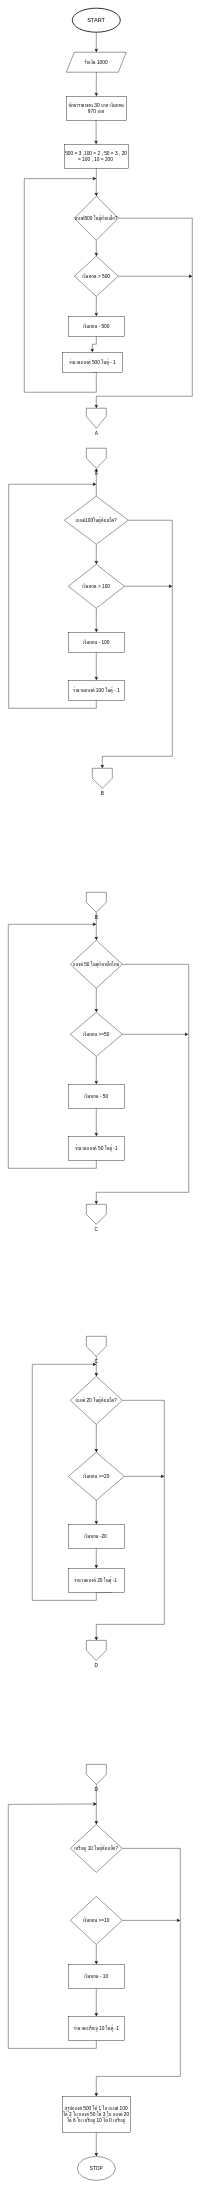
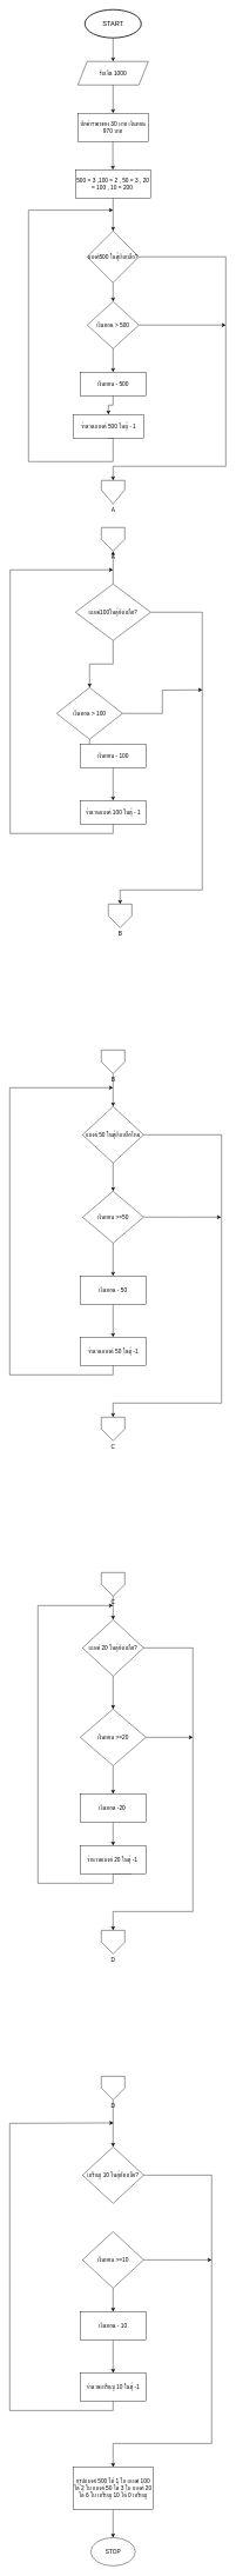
  <mxCell id="0" />
  <mxCell id="1" parent="0" />
  <mxCell id="2" value="&lt;font style=&quot;font-size: 14px;&quot;&gt;START&lt;/font&gt;" style="strokeWidth=2;html=1;shape=mxgraph.flowchart.start_1;whiteSpace=wrap;" vertex="1" parent="1"><mxGeometry x="180" y="20" width="120" height="60" as="geometry" /></mxCell>
  <mxCell id="3" value="" style="endArrow=classic;html=1;rounded=0;exitX=0.5;exitY=1;exitDx=0;exitDy=0;exitPerimeter=0;" edge="1" parent="1" source="2"><mxGeometry width="50" height="50" relative="1" as="geometry"><mxPoint x="230" y="420" as="sourcePoint" /><mxPoint x="240" y="130" as="targetPoint" /></mxGeometry></mxCell>
  <mxCell id="4" value="รับเงิน 1000" style="shape=parallelogram;perimeter=parallelogramPerimeter;whiteSpace=wrap;html=1;fixedSize=1;" vertex="1" parent="1"><mxGeometry x="165" y="130" width="150" height="50" as="geometry" /></mxCell>
  <mxCell id="5" value="" style="endArrow=classic;html=1;rounded=0;exitX=0.5;exitY=1;exitDx=0;exitDy=0;" edge="1" parent="1" source="4"><mxGeometry width="50" height="50" relative="1" as="geometry"><mxPoint x="205" y="250" as="sourcePoint" /><mxPoint x="240" y="240" as="targetPoint" /></mxGeometry></mxCell>
  <mxCell id="6" value="หักค่าราคาของ 30 บาท เงินทอน 970 บาท" style="rounded=0;whiteSpace=wrap;html=1;" vertex="1" parent="1"><mxGeometry x="165" y="240" width="150" height="60" as="geometry" /></mxCell>
  <mxCell id="7" value="" style="endArrow=classic;html=1;rounded=0;" edge="1" parent="1"><mxGeometry width="50" height="50" relative="1" as="geometry"><mxPoint x="239.5" y="300" as="sourcePoint" /><mxPoint x="239.5" y="360" as="targetPoint" /></mxGeometry></mxCell>
  <mxCell id="8" style="edgeStyle=orthogonalEdgeStyle;rounded=0;orthogonalLoop=1;jettySize=auto;html=1;exitX=0.5;exitY=1;exitDx=0;exitDy=0;" edge="1" parent="1" source="9" target="12"><mxGeometry relative="1" as="geometry"><mxPoint x="240" y="470" as="targetPoint" /><Array as="points"><mxPoint x="240" y="440" /><mxPoint x="240" y="440" /></Array></mxGeometry></mxCell>
  <mxCell id="9" value="500 = 3 ,100 = 2 , 50 = 3 , 20 = 100 , 10 = 200&amp;nbsp;" style="rounded=0;whiteSpace=wrap;html=1;" vertex="1" parent="1"><mxGeometry x="160" y="360" width="160" height="60" as="geometry" /></mxCell>
  <mxCell id="10" style="edgeStyle=orthogonalEdgeStyle;rounded=0;orthogonalLoop=1;jettySize=auto;html=1;exitX=0.5;exitY=1;exitDx=0;exitDy=0;" edge="1" parent="1" source="12"><mxGeometry relative="1" as="geometry"><mxPoint x="240" y="640" as="targetPoint" /></mxGeometry></mxCell>
  <mxCell id="11" style="edgeStyle=orthogonalEdgeStyle;rounded=0;orthogonalLoop=1;jettySize=auto;html=1;exitX=1;exitY=0.5;exitDx=0;exitDy=0;entryX=0.5;entryY=0;entryDx=0;entryDy=0;" edge="1" parent="1"><mxGeometry relative="1" as="geometry"><mxPoint x="295" y="545" as="sourcePoint" /><mxPoint x="240" y="1020" as="targetPoint" /><Array as="points"><mxPoint x="480" y="545" /><mxPoint x="480" y="990" /><mxPoint x="240" y="990" /></Array></mxGeometry></mxCell>
  <mxCell id="12" value="แบงค์500 ในตู้ยังเหลือ?" style="rhombus;whiteSpace=wrap;html=1;" vertex="1" parent="1"><mxGeometry x="185" y="490" width="110" height="110" as="geometry" /></mxCell>
  <mxCell id="13" style="edgeStyle=orthogonalEdgeStyle;rounded=0;orthogonalLoop=1;jettySize=auto;html=1;exitX=0.5;exitY=1;exitDx=0;exitDy=0;" edge="1" parent="1" source="15"><mxGeometry relative="1" as="geometry"><mxPoint x="240" y="790" as="targetPoint" /></mxGeometry></mxCell>
  <mxCell id="14" style="edgeStyle=orthogonalEdgeStyle;rounded=0;orthogonalLoop=1;jettySize=auto;html=1;exitX=1;exitY=0.5;exitDx=0;exitDy=0;" edge="1" parent="1" source="15"><mxGeometry relative="1" as="geometry"><mxPoint x="480" y="690" as="targetPoint" /></mxGeometry></mxCell>
  <mxCell id="15" value="เงินทอน &amp;gt; 500" style="rhombus;whiteSpace=wrap;html=1;" vertex="1" parent="1"><mxGeometry x="185" y="640" width="110" height="100" as="geometry" /></mxCell>
  <mxCell id="16" style="edgeStyle=orthogonalEdgeStyle;rounded=0;orthogonalLoop=1;jettySize=auto;html=1;exitX=0.5;exitY=1;exitDx=0;exitDy=0;" edge="1" parent="1" source="17" target="19"><mxGeometry relative="1" as="geometry"><mxPoint x="240" y="900" as="targetPoint" /></mxGeometry></mxCell>
  <mxCell id="17" value="เงินทอน - 500" style="rounded=0;whiteSpace=wrap;html=1;" vertex="1" parent="1"><mxGeometry x="170" y="790" width="140" height="50" as="geometry" /></mxCell>
  <mxCell id="18" style="edgeStyle=orthogonalEdgeStyle;rounded=0;orthogonalLoop=1;jettySize=auto;html=1;exitX=0.5;exitY=1;exitDx=0;exitDy=0;" edge="1" parent="1" source="19"><mxGeometry relative="1" as="geometry"><mxPoint x="240" y="446" as="targetPoint" /><Array as="points"><mxPoint x="240" y="980" /><mxPoint x="60" y="980" /><mxPoint x="60" y="446" /></Array></mxGeometry></mxCell>
  <mxCell id="19" value="จำนวนเเบงค์ 500 ในตู้ - 1" style="rounded=0;whiteSpace=wrap;html=1;" vertex="1" parent="1"><mxGeometry x="155" y="880" width="150" height="50" as="geometry" /></mxCell>
  <mxCell id="20" value="A" style="verticalLabelPosition=bottom;verticalAlign=top;html=1;shape=offPageConnector;rounded=0;size=0.6;" vertex="1" parent="1"><mxGeometry x="215" y="1020" width="50" height="50" as="geometry" /></mxCell>
  <mxCell id="21" value="A" style="verticalLabelPosition=bottom;verticalAlign=top;html=1;shape=offPageConnector;rounded=0;size=0.5;" vertex="1" parent="1"><mxGeometry x="215" y="1120" width="50" height="50" as="geometry" /></mxCell>
  <mxCell id="22" style="edgeStyle=orthogonalEdgeStyle;rounded=0;orthogonalLoop=1;jettySize=auto;html=1;exitX=0.5;exitY=0;exitDx=0;exitDy=0;entryX=0.5;entryY=1;entryDx=0;entryDy=0;" edge="1" parent="1" source="25" target="21"><mxGeometry relative="1" as="geometry" /></mxCell>
  <mxCell id="23" style="edgeStyle=orthogonalEdgeStyle;rounded=0;orthogonalLoop=1;jettySize=auto;html=1;exitX=0.5;exitY=1;exitDx=0;exitDy=0;entryX=0.5;entryY=0;entryDx=0;entryDy=0;" edge="1" parent="1" source="25" target="28"><mxGeometry relative="1" as="geometry" /></mxCell>
  <mxCell id="24" style="edgeStyle=orthogonalEdgeStyle;rounded=0;orthogonalLoop=1;jettySize=auto;html=1;exitX=1;exitY=0.5;exitDx=0;exitDy=0;entryX=0.5;entryY=0;entryDx=0;entryDy=0;" edge="1" parent="1" source="25" target="33"><mxGeometry relative="1" as="geometry"><Array as="points"><mxPoint x="430" y="1300" /><mxPoint x="430" y="1890" /><mxPoint x="255" y="1890" /></Array></mxGeometry></mxCell>
  <mxCell id="25" value="แบงค์100ในตู้ยังเหลือ?" style="rhombus;whiteSpace=wrap;html=1;" vertex="1" parent="1"><mxGeometry x="160" y="1240" width="160" height="120" as="geometry" /></mxCell>
  <mxCell id="26" style="edgeStyle=orthogonalEdgeStyle;rounded=0;orthogonalLoop=1;jettySize=auto;html=1;exitX=0.5;exitY=1;exitDx=0;exitDy=0;entryX=0.5;entryY=0;entryDx=0;entryDy=0;" edge="1" parent="1" source="28" target="30"><mxGeometry relative="1" as="geometry" /></mxCell>
  <mxCell id="27" style="edgeStyle=orthogonalEdgeStyle;rounded=0;orthogonalLoop=1;jettySize=auto;html=1;exitX=1;exitY=0.5;exitDx=0;exitDy=0;" edge="1" parent="1" source="28"><mxGeometry relative="1" as="geometry"><mxPoint x="430" y="1465" as="targetPoint" /></mxGeometry></mxCell>
- <mxCell id="28" value="เงินทอน &amp;gt; 100" style="rhombus;whiteSpace=wrap;html=1;" vertex="1" parent="1"><mxGeometry x="170" y="1410" width="140" height="110" as="geometry" /></mxCell>
+ <mxCell id="28" value="เงินทอน &amp;gt; 100" style="rhombus;whiteSpace=wrap;html=1;" vertex="1" parent="1"><mxGeometry x="120" y="1460" width="140" height="110" as="geometry" /></mxCell>
  <mxCell id="29" style="edgeStyle=orthogonalEdgeStyle;rounded=0;orthogonalLoop=1;jettySize=auto;html=1;exitX=0.5;exitY=1;exitDx=0;exitDy=0;entryX=0.5;entryY=0;entryDx=0;entryDy=0;" edge="1" parent="1" source="30" target="32"><mxGeometry relative="1" as="geometry" /></mxCell>
  <mxCell id="30" value="เงินทอน - 100" style="rounded=0;whiteSpace=wrap;html=1;" vertex="1" parent="1"><mxGeometry x="170" y="1580" width="140" height="50" as="geometry" /></mxCell>
  <mxCell id="31" style="edgeStyle=orthogonalEdgeStyle;rounded=0;orthogonalLoop=1;jettySize=auto;html=1;exitX=0.5;exitY=1;exitDx=0;exitDy=0;" edge="1" parent="1" source="32"><mxGeometry relative="1" as="geometry"><mxPoint x="240" y="1210" as="targetPoint" /><Array as="points"><mxPoint x="240" y="1770" /><mxPoint x="21" y="1770" /></Array></mxGeometry></mxCell>
  <mxCell id="32" value="จำนวนแบงค์ 100 ในตู้ - 1" style="rounded=0;whiteSpace=wrap;html=1;" vertex="1" parent="1"><mxGeometry x="170" y="1700" width="140" height="50" as="geometry" /></mxCell>
  <mxCell id="33" value="B" style="verticalLabelPosition=bottom;verticalAlign=top;html=1;shape=offPageConnector;rounded=0;size=0.5;" vertex="1" parent="1"><mxGeometry x="230" y="1920" width="50" height="50" as="geometry" /></mxCell>
  <mxCell id="34" style="edgeStyle=orthogonalEdgeStyle;rounded=0;orthogonalLoop=1;jettySize=auto;html=1;exitX=0.5;exitY=1;exitDx=0;exitDy=0;" edge="1" parent="1" source="35" target="38"><mxGeometry relative="1" as="geometry" /></mxCell>
  <mxCell id="35" value="B" style="verticalLabelPosition=bottom;verticalAlign=top;html=1;shape=offPageConnector;rounded=0;size=0.5;" vertex="1" parent="1"><mxGeometry x="215" y="2230" width="50" height="50" as="geometry" /></mxCell>
  <mxCell id="36" style="edgeStyle=orthogonalEdgeStyle;rounded=0;orthogonalLoop=1;jettySize=auto;html=1;exitX=0.5;exitY=1;exitDx=0;exitDy=0;entryX=0.5;entryY=0;entryDx=0;entryDy=0;" edge="1" parent="1" source="38" target="41"><mxGeometry relative="1" as="geometry" /></mxCell>
  <mxCell id="37" style="edgeStyle=orthogonalEdgeStyle;rounded=0;orthogonalLoop=1;jettySize=auto;html=1;exitX=1;exitY=0.5;exitDx=0;exitDy=0;entryX=0.5;entryY=0;entryDx=0;entryDy=0;" edge="1" parent="1" source="38" target="46"><mxGeometry relative="1" as="geometry"><mxPoint x="470" y="2970" as="targetPoint" /><Array as="points"><mxPoint x="471" y="2410" /><mxPoint x="471" y="2980" /><mxPoint x="240" y="2980" /></Array></mxGeometry></mxCell>
  <mxCell id="38" value="แบงค์ 50 ในตู้ยังเหลือไหม" style="rhombus;whiteSpace=wrap;html=1;" vertex="1" parent="1"><mxGeometry x="175" y="2350" width="130" height="120" as="geometry" /></mxCell>
  <mxCell id="39" style="edgeStyle=orthogonalEdgeStyle;rounded=0;orthogonalLoop=1;jettySize=auto;html=1;exitX=0.5;exitY=1;exitDx=0;exitDy=0;entryX=0.5;entryY=0;entryDx=0;entryDy=0;" edge="1" parent="1" source="41" target="43"><mxGeometry relative="1" as="geometry" /></mxCell>
  <mxCell id="40" style="edgeStyle=orthogonalEdgeStyle;rounded=0;orthogonalLoop=1;jettySize=auto;html=1;exitX=1;exitY=0.5;exitDx=0;exitDy=0;" edge="1" parent="1" source="41"><mxGeometry relative="1" as="geometry"><mxPoint x="470" y="2585" as="targetPoint" /></mxGeometry></mxCell>
  <mxCell id="41" value="เงินทอน &amp;gt;=50" style="rhombus;whiteSpace=wrap;html=1;" vertex="1" parent="1"><mxGeometry x="175" y="2530" width="130" height="110" as="geometry" /></mxCell>
  <mxCell id="42" style="edgeStyle=orthogonalEdgeStyle;rounded=0;orthogonalLoop=1;jettySize=auto;html=1;exitX=0.5;exitY=1;exitDx=0;exitDy=0;entryX=0.5;entryY=0;entryDx=0;entryDy=0;" edge="1" parent="1" source="43" target="45"><mxGeometry relative="1" as="geometry" /></mxCell>
  <mxCell id="43" value="เงินทอน - 50" style="rounded=0;whiteSpace=wrap;html=1;" vertex="1" parent="1"><mxGeometry x="170" y="2710" width="140" height="60" as="geometry" /></mxCell>
  <mxCell id="44" style="edgeStyle=orthogonalEdgeStyle;rounded=0;orthogonalLoop=1;jettySize=auto;html=1;exitX=0.5;exitY=1;exitDx=0;exitDy=0;" edge="1" parent="1" source="45"><mxGeometry relative="1" as="geometry"><mxPoint x="240" y="2310" as="targetPoint" /><Array as="points"><mxPoint x="240" y="2920" /><mxPoint x="20" y="2920" /><mxPoint x="20" y="2310" /></Array></mxGeometry></mxCell>
  <mxCell id="45" value="จำนวนเเบงค์ 50 ในตู้ -1" style="rounded=0;whiteSpace=wrap;html=1;" vertex="1" parent="1"><mxGeometry x="170" y="2840" width="140" height="60" as="geometry" /></mxCell>
  <mxCell id="46" value="C" style="verticalLabelPosition=bottom;verticalAlign=top;html=1;shape=offPageConnector;rounded=0;size=0.5;" vertex="1" parent="1"><mxGeometry x="215" y="3010" width="50" height="50" as="geometry" /></mxCell>
  <mxCell id="47" style="edgeStyle=orthogonalEdgeStyle;rounded=0;orthogonalLoop=1;jettySize=auto;html=1;exitX=0.5;exitY=1;exitDx=0;exitDy=0;entryX=0.5;entryY=0;entryDx=0;entryDy=0;" edge="1" parent="1" source="48" target="51"><mxGeometry relative="1" as="geometry" /></mxCell>
  <mxCell id="48" value="C" style="verticalLabelPosition=bottom;verticalAlign=top;html=1;shape=offPageConnector;rounded=0;size=0.5;" vertex="1" parent="1"><mxGeometry x="215" y="3340" width="50" height="50" as="geometry" /></mxCell>
  <mxCell id="49" style="edgeStyle=orthogonalEdgeStyle;rounded=0;orthogonalLoop=1;jettySize=auto;html=1;exitX=0.5;exitY=1;exitDx=0;exitDy=0;entryX=0.5;entryY=0;entryDx=0;entryDy=0;" edge="1" parent="1" source="51" target="54"><mxGeometry relative="1" as="geometry" /></mxCell>
  <mxCell id="50" style="edgeStyle=orthogonalEdgeStyle;rounded=0;orthogonalLoop=1;jettySize=auto;html=1;exitX=1;exitY=0.5;exitDx=0;exitDy=0;entryX=0.5;entryY=0;entryDx=0;entryDy=0;" edge="1" parent="1" source="51" target="59"><mxGeometry relative="1" as="geometry"><mxPoint x="440" y="4071" as="targetPoint" /><Array as="points"><mxPoint x="410" y="3500" /><mxPoint x="410" y="4060" /><mxPoint x="240" y="4060" /></Array></mxGeometry></mxCell>
  <mxCell id="51" value="แบงค์ 20 ในตู้ยังเหลือ?" style="rhombus;whiteSpace=wrap;html=1;" vertex="1" parent="1"><mxGeometry x="175" y="3440" width="130" height="120" as="geometry" /></mxCell>
  <mxCell id="52" style="edgeStyle=orthogonalEdgeStyle;rounded=0;orthogonalLoop=1;jettySize=auto;html=1;exitX=0.5;exitY=1;exitDx=0;exitDy=0;entryX=0.5;entryY=0;entryDx=0;entryDy=0;" edge="1" parent="1" source="54" target="56"><mxGeometry relative="1" as="geometry" /></mxCell>
  <mxCell id="53" style="edgeStyle=orthogonalEdgeStyle;rounded=0;orthogonalLoop=1;jettySize=auto;html=1;exitX=1;exitY=0.5;exitDx=0;exitDy=0;" edge="1" parent="1" source="54"><mxGeometry relative="1" as="geometry"><mxPoint x="410" y="3690" as="targetPoint" /></mxGeometry></mxCell>
  <mxCell id="54" value="เงินทอน &amp;gt;=20" style="rhombus;whiteSpace=wrap;html=1;" vertex="1" parent="1"><mxGeometry x="170" y="3630" width="140" height="120" as="geometry" /></mxCell>
  <mxCell id="55" style="edgeStyle=orthogonalEdgeStyle;rounded=0;orthogonalLoop=1;jettySize=auto;html=1;exitX=0.5;exitY=1;exitDx=0;exitDy=0;entryX=0.5;entryY=0;entryDx=0;entryDy=0;" edge="1" parent="1" source="56" target="58"><mxGeometry relative="1" as="geometry" /></mxCell>
  <mxCell id="56" value="เงินทอน -20&amp;nbsp;" style="rounded=0;whiteSpace=wrap;html=1;" vertex="1" parent="1"><mxGeometry x="170" y="3810" width="140" height="60" as="geometry" /></mxCell>
  <mxCell id="57" style="edgeStyle=orthogonalEdgeStyle;rounded=0;orthogonalLoop=1;jettySize=auto;html=1;exitX=0.5;exitY=1;exitDx=0;exitDy=0;" edge="1" parent="1"><mxGeometry relative="1" as="geometry"><mxPoint x="240" y="3410" as="targetPoint" /><mxPoint x="280" y="3980" as="sourcePoint" /><Array as="points"><mxPoint x="240" y="3980" /><mxPoint x="240" y="4000" /><mxPoint x="80" y="4000" /><mxPoint x="80" y="3410" /></Array></mxGeometry></mxCell>
  <mxCell id="58" value="จำนวนแบงค์ 20 ในตู้ -1&amp;nbsp;" style="rounded=0;whiteSpace=wrap;html=1;" vertex="1" parent="1"><mxGeometry x="170" y="3920" width="140" height="60" as="geometry" /></mxCell>
  <mxCell id="59" value="D" style="verticalLabelPosition=bottom;verticalAlign=top;html=1;shape=offPageConnector;rounded=0;size=0.5;" vertex="1" parent="1"><mxGeometry x="215" y="4100" width="50" height="50" as="geometry" /></mxCell>
  <mxCell id="60" style="edgeStyle=orthogonalEdgeStyle;rounded=0;orthogonalLoop=1;jettySize=auto;html=1;exitX=0.5;exitY=1;exitDx=0;exitDy=0;entryX=0.5;entryY=0;entryDx=0;entryDy=0;" edge="1" parent="1" source="61" target="63"><mxGeometry relative="1" as="geometry" /></mxCell>
  <mxCell id="61" value="D" style="verticalLabelPosition=bottom;verticalAlign=top;html=1;shape=offPageConnector;rounded=0;size=0.5;" vertex="1" parent="1"><mxGeometry x="215" y="4410" width="50" height="50" as="geometry" /></mxCell>
  <mxCell id="62" style="edgeStyle=orthogonalEdgeStyle;rounded=0;orthogonalLoop=1;jettySize=auto;html=1;exitX=1;exitY=0.5;exitDx=0;exitDy=0;entryX=0.5;entryY=0;entryDx=0;entryDy=0;" edge="1" parent="1" source="63" target="72"><mxGeometry relative="1" as="geometry"><Array as="points"><mxPoint x="450" y="4620" /><mxPoint x="450" y="5190" /><mxPoint x="240" y="5190" /></Array></mxGeometry></mxCell>
  <mxCell id="63" value="เหรียญ 10 ในตู้ยังเหลือ?" style="rhombus;whiteSpace=wrap;html=1;" vertex="1" parent="1"><mxGeometry x="175" y="4560" width="130" height="120" as="geometry" /></mxCell>
  <mxCell id="64" style="edgeStyle=orthogonalEdgeStyle;rounded=0;orthogonalLoop=1;jettySize=auto;html=1;exitX=0.5;exitY=1;exitDx=0;exitDy=0;entryX=0.5;entryY=0;entryDx=0;entryDy=0;" edge="1" parent="1" source="66" target="68"><mxGeometry relative="1" as="geometry" /></mxCell>
  <mxCell id="65" style="edgeStyle=orthogonalEdgeStyle;rounded=0;orthogonalLoop=1;jettySize=auto;html=1;exitX=1;exitY=0.5;exitDx=0;exitDy=0;" edge="1" parent="1" source="66"><mxGeometry relative="1" as="geometry"><mxPoint x="450" y="4800" as="targetPoint" /></mxGeometry></mxCell>
  <mxCell id="66" value="เงินทอน &amp;gt;=10" style="rhombus;whiteSpace=wrap;html=1;" vertex="1" parent="1"><mxGeometry x="175" y="4740" width="130" height="120" as="geometry" /></mxCell>
  <mxCell id="67" style="edgeStyle=orthogonalEdgeStyle;rounded=0;orthogonalLoop=1;jettySize=auto;html=1;exitX=0.5;exitY=1;exitDx=0;exitDy=0;entryX=0.5;entryY=0;entryDx=0;entryDy=0;" edge="1" parent="1" source="68" target="70"><mxGeometry relative="1" as="geometry" /></mxCell>
  <mxCell id="68" value="เงินทอน - 10" style="rounded=0;whiteSpace=wrap;html=1;" vertex="1" parent="1"><mxGeometry x="170" y="4910" width="140" height="60" as="geometry" /></mxCell>
  <mxCell id="69" style="edgeStyle=orthogonalEdgeStyle;rounded=0;orthogonalLoop=1;jettySize=auto;html=1;exitX=0.5;exitY=1;exitDx=0;exitDy=0;" edge="1" parent="1" source="70"><mxGeometry relative="1" as="geometry"><mxPoint x="241" y="4509" as="targetPoint" /><Array as="points"><mxPoint x="240" y="5120" /><mxPoint x="20" y="5120" /><mxPoint x="20" y="4510" /><mxPoint x="241" y="4510" /></Array></mxGeometry></mxCell>
  <mxCell id="70" value="จำนวนเหรียญ 10 ในตู้ -1" style="rounded=0;whiteSpace=wrap;html=1;" vertex="1" parent="1"><mxGeometry x="170" y="5040" width="140" height="60" as="geometry" /></mxCell>
  <mxCell id="71" style="edgeStyle=orthogonalEdgeStyle;rounded=0;orthogonalLoop=1;jettySize=auto;html=1;exitX=0.5;exitY=1;exitDx=0;exitDy=0;" edge="1" parent="1" source="72" target="73"><mxGeometry relative="1" as="geometry" /></mxCell>
  <mxCell id="72" value="สรุปเเบงค์ 500 ได้ 1 ใบ แบงค์ 100 ได้ 2 ใบ แบงค์ 50 ได้ 3 ใบ แบงค์ 20 ได้ 6 ใบ เหรียญ 10 ได้ 0 เหรียญ" style="rounded=0;whiteSpace=wrap;html=1;" vertex="1" parent="1"><mxGeometry x="155" y="5240" width="170" height="90" as="geometry" /></mxCell>
  <mxCell id="73" value="STOP" style="ellipse;whiteSpace=wrap;html=1;" vertex="1" parent="1"><mxGeometry x="192.5" y="5390" width="95" height="60" as="geometry" /></mxCell>
